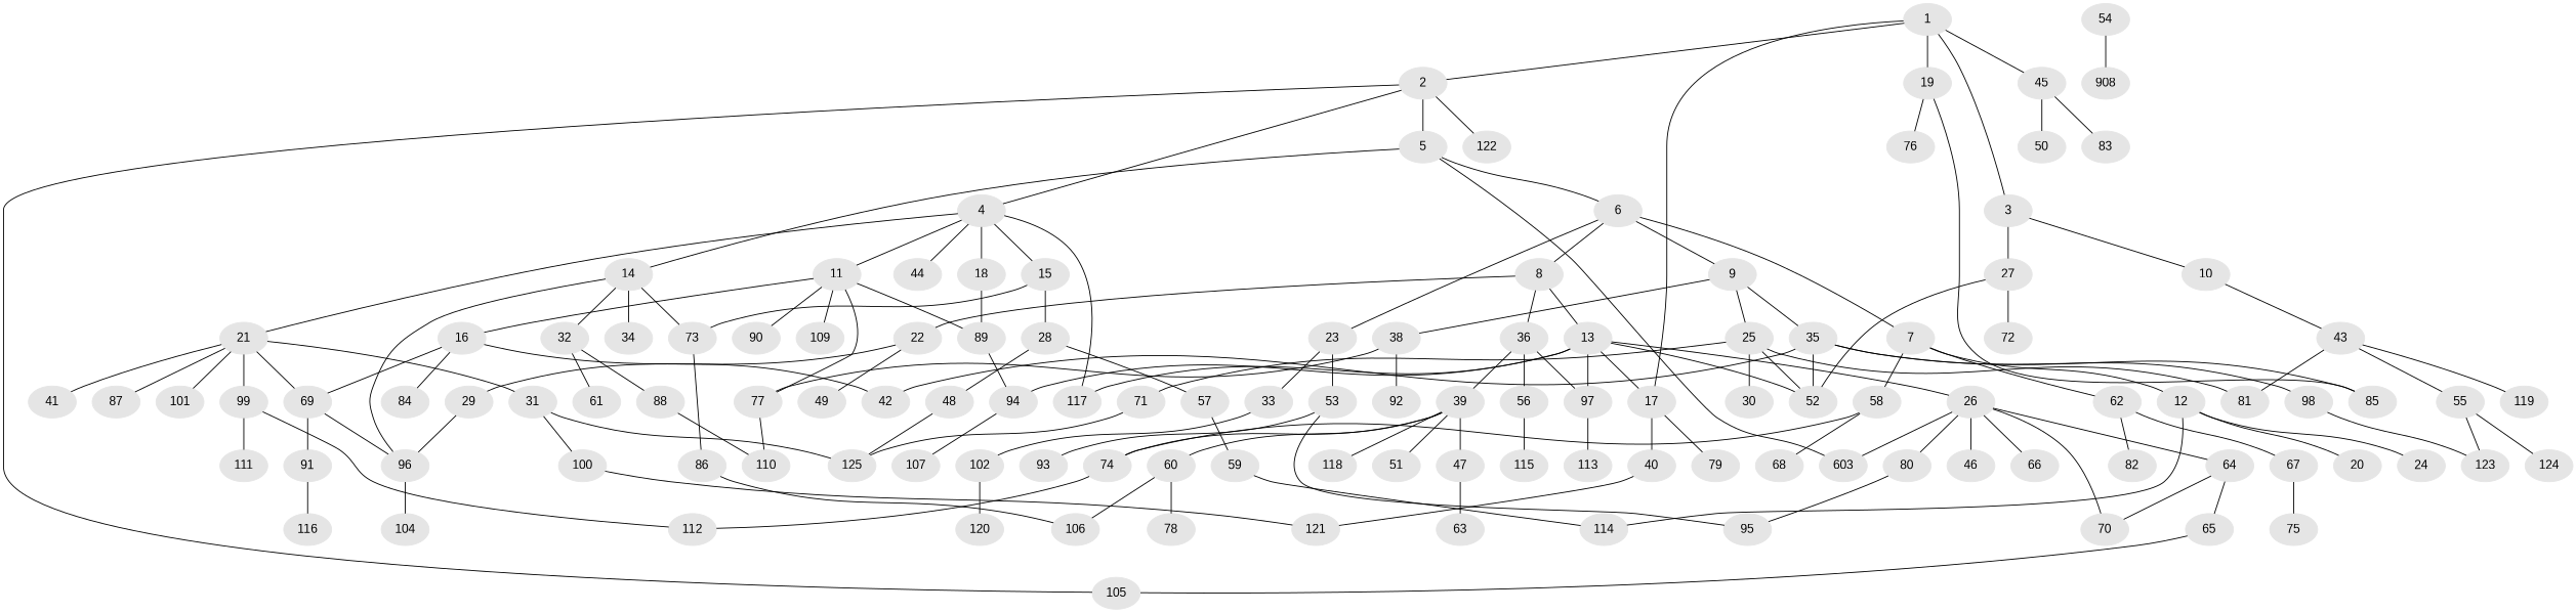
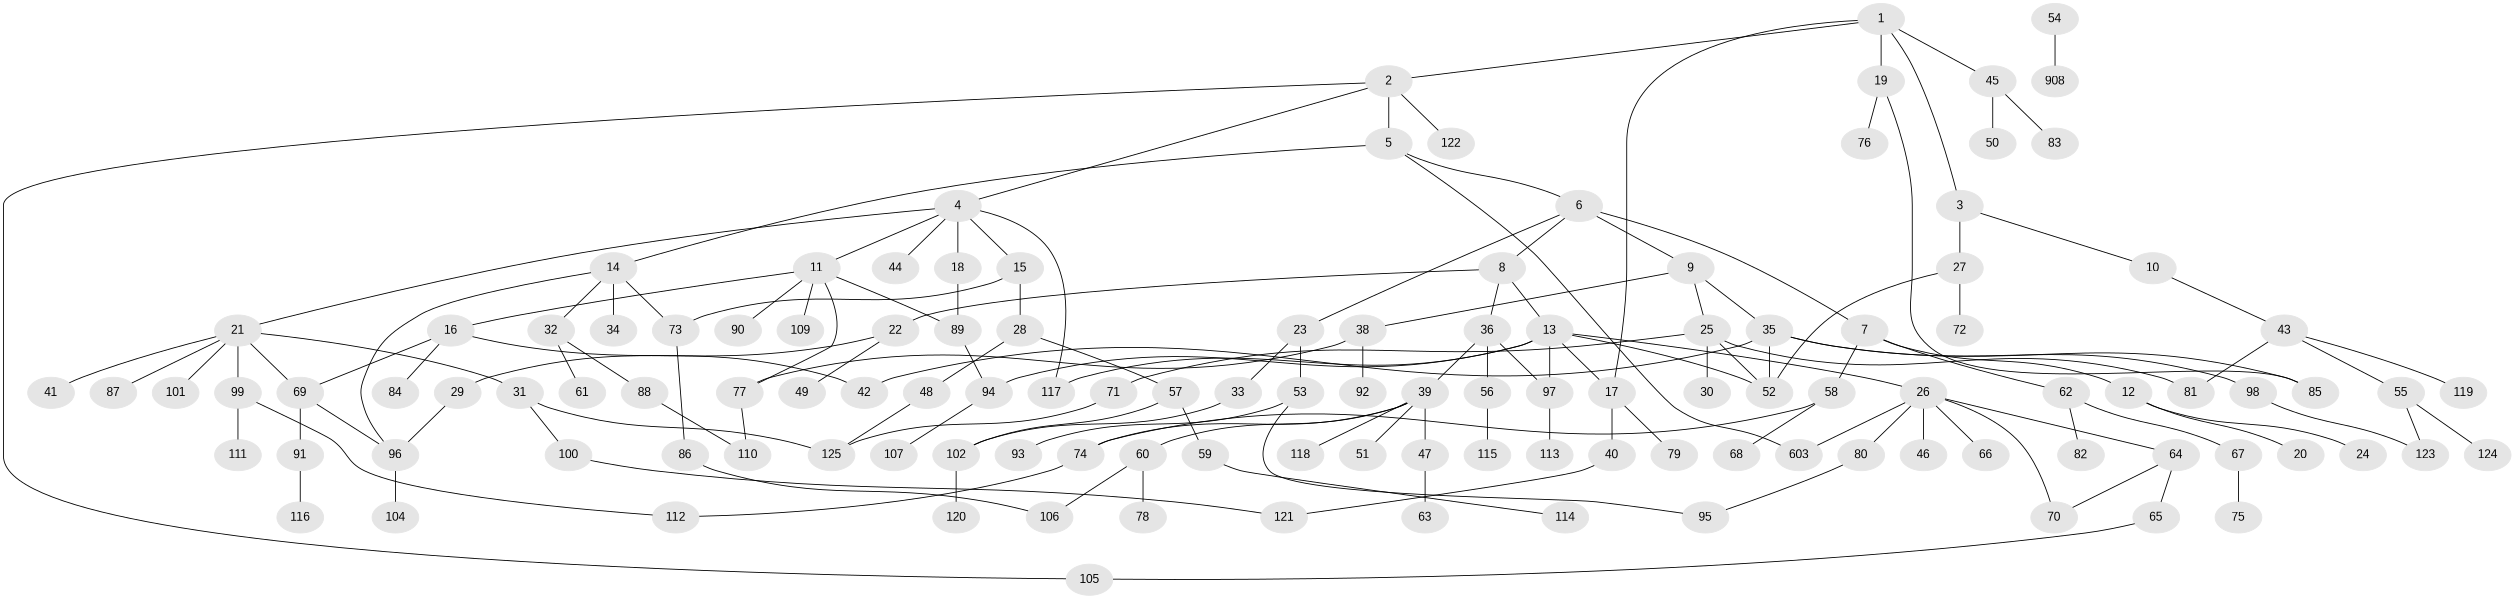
  graph {
    fontname="Liberation Sans"
    node [color=gray90 fontname="Liberation Sans" style=filled]
    edge [fontname="Liberation Sans"]
    1
    2
    3
    17
    19
    45
    4
    5
    105
    122
    10
    27
    40
    79
    76
    85
    50
    83
    11
    15
    18
    21
    44
    117
    6
    14
    n27 [label=603]
    43
    52
    72
    16
    77
    89
    90
    109
    73
    28
    69
    31
    41
    87
    99
    101
    7
    8
    9
    23
    32
    34
    96
    12
    58
    62
    13
    22
    36
    25
    35
    38
    33
    53
    20
    24
    114
    74
    68
    67
    82
    26
    94
    97
    29
    49
    39
    56
    30
    71
    81
    42
    98
    92
    55
    119
    84
    110
    46
    64
    66
    70
    80
    107
    113
    61
    88
    86
    104
    48
    57
    91
    121
    100
    125
    112
    111
    102
    93
    95
    65
    59
    120
    123
    47
    51
    60
    118
    115
    n117 [label=908]
    54
    63
    78
    106
    124
    75
    116
    1 -- 2
    1 -- 3
    1 -- 17
    1 -- 19
    1 -- 45
    2 -- 4
    2 -- 5
    2 -- 105
    2 -- 122
    3 -- 10
    3 -- 27
    17 -- 40
    17 -- 79
    19 -- 76
    19 -- 85
    45 -- 50
    45 -- 83
    4 -- 11
    4 -- 15
    4 -- 18
    4 -- 21
    4 -- 44
    4 -- 117
    5 -- 6
    5 -- 14
    5 -- n27
    10 -- 43
    27 -- 52
    27 -- 72
    40 -- 121
    11 -- 16
    11 -- 77
    11 -- 89
    11 -- 90
    11 -- 109
    15 -- 73
    15 -- 28
    18 -- 89
    21 -- 69
    21 -- 31
    21 -- 41
    21 -- 87
    21 -- 99
    21 -- 101
    6 -- 7
    6 -- 8
    6 -- 9
    6 -- 23
    14 -- 73
    14 -- 32
    14 -- 34
    14 -- 96
    43 -- 81
    43 -- 55
    43 -- 119
    16 -- 69
    16 -- 42
    16 -- 84
    77 -- 110
    89 -- 94
    73 -- 86
    28 -- 48
    28 -- 57
    69 -- 96
    69 -- 91
    31 -- 100
    31 -- 125
    99 -- 112
    99 -- 111
    7 -- 12
    7 -- 58
    7 -- 62
    8 -- 13
    8 -- 22
    8 -- 36
    9 -- 25
    9 -- 35
    9 -- 38
    23 -- 33
    23 -- 53
    32 -- 61
    32 -- 88
    96 -- 104
    12 -- 20
    12 -- 24
-   12 -- 114
    58 -- 74
    58 -- 68
    62 -- 67
    62 -- 82
    13 -- 17
    13 -- 117
    13 -- 52
    13 -- 26
    13 -- 94
    13 -- 97
    22 -- 29
    22 -- 49
    36 -- 97
    36 -- 39
    36 -- 56
    25 -- 52
    25 -- 30
    25 -- 71
    25 -- 81
    35 -- 85
    35 -- 52
    35 -- 42
    35 -- 98
    38 -- 77
    38 -- 92
    33 -- 102
    53 -- 93
    53 -- 95
    74 -- 112
    67 -- 75
    26 -- n27
    26 -- 46
    26 -- 64
    26 -- 66
    26 -- 70
    26 -- 80
    94 -- 107
    97 -- 113
    29 -- 96
    39 -- 74
    39 -- 47
    39 -- 51
    39 -- 60
    39 -- 118
    56 -- 115
    71 -- 125
    98 -- 123
    55 -- 123
    55 -- 124
    64 -- 70
    64 -- 65
    80 -- 95
    88 -- 110
    86 -- 106
    48 -- 125
+   57 -- 102
    57 -- 59
    91 -- 116
    100 -- 121
    102 -- 120
    65 -- 105
    59 -- 114
    47 -- 63
    60 -- 78
    60 -- 106
    54 -- n117
  }
